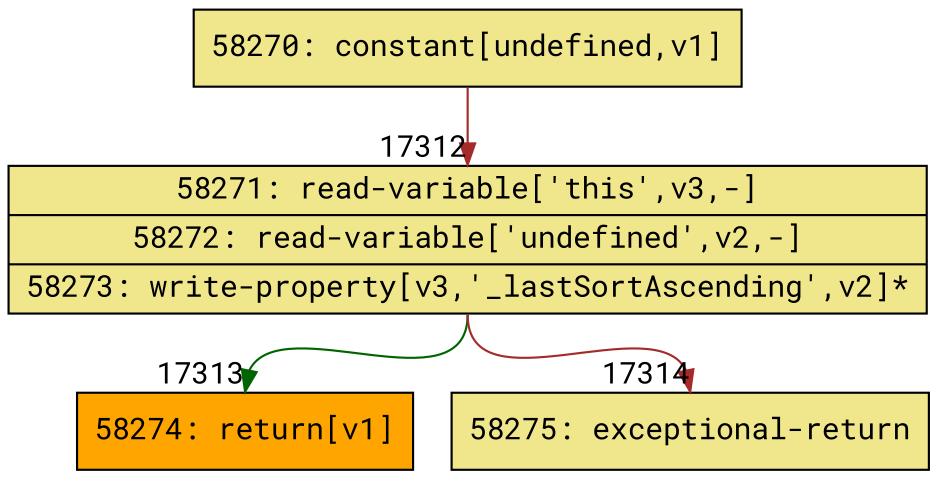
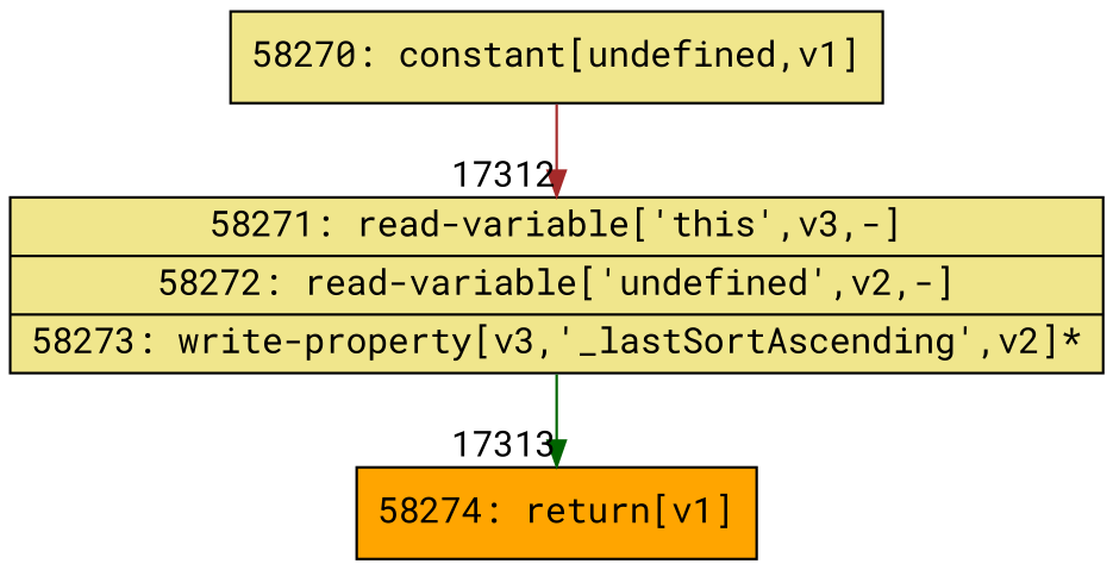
  digraph {
    fontname="Roboto Mono"
    rankdir=TD
    node [fillcolor=khaki fontname="Roboto Mono" shape=record style=filled]
    edge [color=brown fontname="Roboto Mono" headport=n tailport=s]
    n1 [label="{58270: constant[undefined,v1]}"]
    n2 [label="{58271: read-variable['this',v3,-]|58272: read-variable['undefined',v2,-]|58273: write-property[v3,'_lastSortAscending',v2]*}"]
    n3 [fillcolor=orange label="{58274: return[v1]}"]
-   n4 [label="{58275: exceptional-return}"]
    n1 -> n2 [headlabel="      17312"]
    n2 -> n3 [color=darkgreen headlabel="      17313"]
-   n2 -> n4 [headlabel="      17314"]
  }
